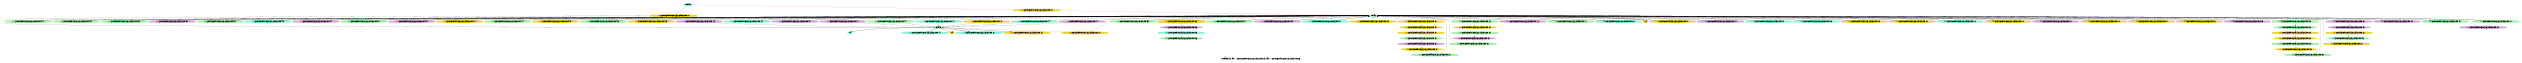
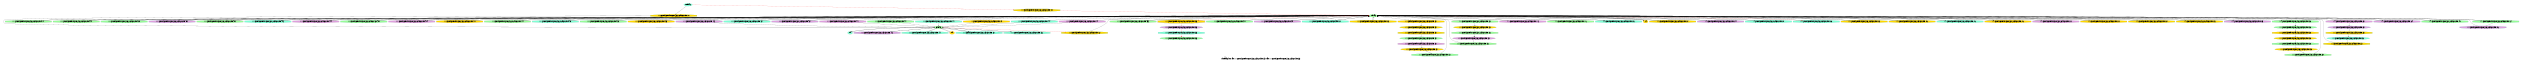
  digraph {
    label="Vulnerability from  'file ../../../Ascon_Sign_Robust/Ascon-Sign-128f/sign.c line 246 to file ../../../Ascon_Sign_Robust/Ascon-Sign-128f/sign.c line 235 ' "
    node [color=teal fillcolor=gold shape=octagon style="solid,filled"]
    edge [arrowhead=tee]
    node_495 [color=gray40 fillcolor=palegreen shape=ellipse style="dashed,filled"]
    n2 [fillcolor=plum label="../../../Ascon_Sign_Robust/Ascon-Sign-128f/sign.c Line  189"]
    n3 [fillcolor=palegreen label="../../../Ascon_Sign_Robust/Ascon-Sign-128f/sign.c Line  190"]
    n4 [color=gray40 fillcolor=palegreen label="../../../Ascon_Sign_Robust/Ascon-Sign-128f/sign.c Line  177"]
    n5 [color=gray40 fillcolor=palegreen label="../../../Ascon_Sign_Robust/Ascon-Sign-128f/sign.c Line  191"]
    n6 [fillcolor=palegreen label="../../../Ascon_Sign_Robust/Ascon-Sign-128f/sign.c Line  202"]
    n7 [fillcolor=plum label="../../../Ascon_Sign_Robust/Ascon-Sign-128f/sign.c Line  202"]
    n8 [color=gray40 fillcolor=palegreen label="../../../Ascon_Sign_Robust/Ascon-Sign-128f/sign.c Line  202"]
    n9 [fillcolor=aquamarine label="../../../Ascon_Sign_Robust/Ascon-Sign-128f/sign.c Line  195"]
    n10 [color=gray40 fillcolor=plum label="../../../Ascon_Sign_Robust/Ascon-Sign-128f/sign.c Line  199"]
-   n11 [fillcolor=palegreen label="../../../Ascon_Sign_Robust/Ascon-Sign-128f/sign.c Line  200"]
+   n11 [fillcolor=palegreen label="../../../Ascon_Sign_Robust/Ascon-Sign-128f/sign.c Sign  200"]
    n12 [color=gray40 fillcolor=plum label="../../../Ascon_Sign_Robust/Ascon-Sign-128f/sign.c Line  109"]
    n13 [color=gray40 label="../../../Ascon_Sign_Robust/Ascon-Sign-128f/sign.c Line  110"]
    n14 [color=gray40 fillcolor=palegreen label="../../../Ascon_Sign_Robust/Ascon-Sign-128f/sign.c Line  119"]
-   n15 [color=gray40 label="../../../Ascon_Sign_Robust/Ascon-Sign-128f/sign.c Line  120"]
+   n15 [color=gray40 fillcolor=aquamarine label="../../../Ascon_Sign_Robust/Ascon-Sign-128f/sign.c Line  120"]
    n16 [fillcolor=palegreen label="../../../Ascon_Sign_Robust/Ascon-Sign-128f/sign.c Line  130"]
    n17 [color=gray40 label="../../../Ascon_Sign_Robust/Ascon-Sign-128f/sign.c Line  133"]
    n18 [fillcolor=palegreen label="../../../Ascon_Sign_Robust/Ascon-Sign-128f/sign.c Line  134"]
    n19 [fillcolor=aquamarine label="../../../Ascon_Sign_Robust/Ascon-Sign-128f/sign.c Line  137"]
    n20 [fillcolor=plum label="../../../Ascon_Sign_Robust/Ascon-Sign-128f/sign.c Line  137"]
    n21 [color=gray40 fillcolor=aquamarine label="../../../Ascon_Sign_Robust/Ascon-Sign-128f/sign.c Line  141"]
    n22 [color=gray40 fillcolor=palegreen label="../../../Ascon_Sign_Robust/Ascon-Sign-128f/sign.c Line  235"]
    n23 [color=gray40 label="../../../Ascon_Sign_Robust/Ascon-Sign-128f/sign.c Line  235" shape=doubleoctagon]
    n24 [fillcolor=palegreen label="../../../Ascon_Sign_Robust/Ascon-Sign-128f/sign.c Line  210"]
    n25 [fillcolor=plum label="../../../Ascon_Sign_Robust/Ascon-Sign-128f/sign.c Line  210"]
    n26 [fillcolor=aquamarine label="../../../Ascon_Sign_Robust/Ascon-Sign-128f/sign.c Line  211"]
    n27 [label="../../../Ascon_Sign_Robust/Ascon-Sign-128f/sign.c Line  213"]
    n28 [fillcolor=aquamarine label="../../../Ascon_Sign_Robust/Ascon-Sign-128f/sign.c Line  144"]
    n29 [color=gray40 fillcolor=plum label="../../../Ascon_Sign_Robust/Ascon-Sign-128f/sign.c Line  144"]
    n30 [fillcolor=plum label="../../../Ascon_Sign_Robust/Ascon-Sign-128f/sign.c Line  145"]
    n31 [color=gray40 fillcolor=plum label="../../../Ascon_Sign_Robust/Ascon-Sign-128f/sign.c Line  147"]
    n32 [fillcolor=palegreen label="../../../Ascon_Sign_Robust/Ascon-Sign-128f/sign.c Line  147"]
    n33 [color=gray40 label="../../../Ascon_Sign_Robust/Ascon-Sign-128f/sign.c Line  151"]
    n34 [color=gray40 fillcolor=palegreen label="../../../Ascon_Sign_Robust/Ascon-Sign-128f/sign.c Line  152"]
    n35 [color=gray40 fillcolor=plum label="../../../Ascon_Sign_Robust/Ascon-Sign-128f/sign.c Line  175"]
    n36 [color=gray40 fillcolor=palegreen label="../../../Ascon_Sign_Robust/Ascon-Sign-128f/sign.c Line  176"]
    n37 [fillcolor=aquamarine label="../../../Ascon_Sign_Robust/Ascon-Sign-128f/sign.c Line  203"]
    n38 [color=gray40 label=null]
    n39 [label="../../../Ascon_Sign_Robust/Ascon-Sign-128f/sign.c Line  227"]
    n40 [fillcolor=plum label="../../../Ascon_Sign_Robust/Ascon-Sign-128f/sign.c Line  219"]
    n41 [fillcolor=aquamarine label="../../../Ascon_Sign_Robust/Ascon-Sign-128f/sign.c Line  207"]
    n42 [fillcolor=aquamarine label="../../../Ascon_Sign_Robust/Ascon-Sign-128f/sign.c Line  208"]
    n43 [label="../../../Ascon_Sign_Robust/Ascon-Sign-128f/sign.c Line  213"]
    n44 [label="../../../Ascon_Sign_Robust/Ascon-Sign-128f/sign.c Line  218"]
    n45 [color=gray40 fillcolor=aquamarine label="../../../Ascon_Sign_Robust/Ascon-Sign-128f/sign.c Line  218"]
    n46 [color=gray40 label="../../../Ascon_Sign_Robust/Ascon-Sign-128f/sign.c Line  218"]
    n47 [color=gray40 fillcolor=plum label="../../../Ascon_Sign_Robust/Ascon-Sign-128f/sign.c Line  222"]
    n48 [color=gray40 label="../../../Ascon_Sign_Robust/Ascon-Sign-128f/sign.c Line  222"]
    n49 [label="../../../Ascon_Sign_Robust/Ascon-Sign-128f/sign.c Line  222"]
    n50 [label="../../../Ascon_Sign_Robust/Ascon-Sign-128f/sign.c Line  225"]
    n51 [fillcolor=plum label="../../../Ascon_Sign_Robust/Ascon-Sign-128f/sign.c Line  225"]
    n52 [fillcolor=palegreen label="../../../Ascon_Sign_Robust/Ascon-Sign-128f/sign.c Line  230"]
    n53 [color=gray40 fillcolor=plum label="../../../Ascon_Sign_Robust/Ascon-Sign-128f/sign.c Line  231"]
    n54 [color=gray40 label="../../../Ascon_Sign_Robust/Ascon-Sign-128f/sign.c Line  142"]
    node_496 [color=gray40 fillcolor=palegreen shape=ellipse style="dashed,filled"]
    n56 [fillcolor=plum label="../../../Ascon_Sign_Robust/Ascon-Sign-128f/sign.c Line  226"]
    n57 [fillcolor=plum label="../../../Ascon_Sign_Robust/Ascon-Sign-128f/sign.c Line  235" shape=ellipse]
    n58 [label="../../../Ascon_Sign_Robust/Ascon-Sign-128f/sign.c Line  151" shape=ellipse]
    n59 [label="../../../Ascon_Sign_Robust/Ascon-Sign-128f/sign.c Line  152" shape=ellipse]
    n60 [fillcolor=palegreen label="../../../Ascon_Sign_Robust/Ascon-Sign-128f/sign.c Line  230" shape=ellipse]
    n61 [fillcolor=plum label="../../../Ascon_Sign_Robust/Ascon-Sign-128f/sign.c Line  231" shape=ellipse]
    n62 [fillcolor=aquamarine label="../../../Ascon_Sign_Robust/Ascon-Sign-128f/sign.c Line  137"]
-   n63 [color=gray40 label="../../../Ascon_Sign_Robust/Ascon-Sign-128f/sign.c Line  138"]
+   n63 [color=gray40 fillcolor=aquamarine label="../../../Ascon_Sign_Robust/Ascon-Sign-128f/sign.c Line  138"]
    n64 [color=gray40 fillcolor=aquamarine label=null]
+   n65 [fillcolor=plum label="../../../Ascon_Sign_Robust/Ascon-Sign-128f/sign.c Line  148"]
    n66 [color=gray40 fillcolor=aquamarine label="../../../Ascon_Sign_Robust/Ascon-Sign-128f/sign.c Line  147"]
    n67 [label="../../../Ascon_Sign_Robust/Ascon-Sign-128f/sign.c Line  167"]
    n68 [color=gray40 label=null]
    n69 [fillcolor=aquamarine label="../../../Ascon_Sign_Robust/Ascon-Sign-128f/sign.c Line  235"]
    n70 [label="../../../Ascon_Sign_Robust/Ascon-Sign-128f/sign.c Line  151"]
    n71 [color=gray40 fillcolor=palegreen label="../../../Ascon_Sign_Robust/Ascon-Sign-128f/sign.c Line  152"]
    n72 [color=gray40 label="../../../Ascon_Sign_Robust/Ascon-Sign-128f/sign.c Line  230"]
    n73 [label="../../../Ascon_Sign_Robust/Ascon-Sign-128f/sign.c Line  231"]
    n74 [label="../../../Ascon_Sign_Robust/Ascon-Sign-128f/sign.c Line  100"]
    node_498 [fillcolor=aquamarine shape=ellipse style="dashed,filled"]
    n76 [label="../../../Ascon_Sign_Robust/Ascon-Sign-128f/sign.c Line  101"]
    n77 [color=gray40 fillcolor=plum label="../../../Ascon_Sign_Robust/Ascon-Sign-128f/sign.c Line  152" shape=ellipse]
    n78 [color=gray40 fillcolor=palegreen label="../../../Ascon_Sign_Robust/Ascon-Sign-128f/sign.c Line  152"]
    n79 [fillcolor=palegreen label="../../../Ascon_Sign_Robust/Ascon-Sign-128f/sign.c Line  235" shape=ellipse]
    n80 [fillcolor=palegreen label="../../../Ascon_Sign_Robust/Ascon-Sign-128f/sign.c Line  151" shape=ellipse]
    n81 [color=gray40 fillcolor=plum label="../../../Ascon_Sign_Robust/Ascon-Sign-128f/sign.c Line  151"]
    n82 [color=gray40 label="../../../Ascon_Sign_Robust/Ascon-Sign-128f/sign.c Line  151" shape=ellipse]
    n83 [fillcolor=palegreen label="../../../Ascon_Sign_Robust/Ascon-Sign-128f/sign.c Line  151"]
    n84 [label="../../../Ascon_Sign_Robust/Ascon-Sign-128f/sign.c Line  230" shape=ellipse]
    n85 [fillcolor=palegreen label="../../../Ascon_Sign_Robust/Ascon-Sign-128f/sign.c Line  230"]
    n86 [color=gray40 label="../../../Ascon_Sign_Robust/Ascon-Sign-128f/sign.c Line  230" shape=ellipse]
    n87 [color=gray40 fillcolor=palegreen label="../../../Ascon_Sign_Robust/Ascon-Sign-128f/sign.c Line  230"]
    n88 [fillcolor=aquamarine label="../../../Ascon_Sign_Robust/Ascon-Sign-128f/sign.c Line  231" shape=ellipse]
    n89 [label="../../../Ascon_Sign_Robust/Ascon-Sign-128f/sign.c Line  231"]
    node_495 -> n2 [arrowhead=box]
    node_495 -> n3 [arrowhead=box]
    node_495 -> n4
    node_495 -> n5 [arrowhead=box]
    node_495 -> n6
    node_495 -> n7
    node_495 -> n8 [arrowhead=box]
    node_495 -> n9 [arrowhead=box]
    node_495 -> n10
    node_495 -> n11 [arrowhead=box]
    node_495 -> n12 [arrowhead=box]
    node_495 -> n13 [arrowhead=odot]
    node_495 -> n14 [arrowhead=odot]
    node_495 -> n15 [arrowhead=box]
    node_495 -> n16
    node_495 -> n17 [arrowhead=odot]
    node_495 -> n18 [arrowhead=odot]
    node_495 -> n19 [arrowhead=odot]
    node_495 -> n20 [arrowhead=box]
    node_495 -> n21 [arrowhead=odot]
    node_495 -> n22 [arrowhead=box]
    node_495 -> n23 [arrowhead=box color=red]
    node_495 -> n24
    node_495 -> n25 [arrowhead=box]
    node_495 -> n26
    node_495 -> n27 [arrowhead=odot]
    node_495 -> n28
    node_495 -> n29 [arrowhead=odot]
    node_495 -> n30 [arrowhead=odot]
    node_495 -> n31
    node_495 -> n32
    node_495 -> n33
    node_495 -> n34 [arrowhead=odot]
    node_495 -> n35 [arrowhead=odot]
    node_495 -> n36 [arrowhead=odot]
    node_495 -> n37 [arrowhead=box]
    node_495 -> n38 [arrowhead=box]
    node_495 -> n39 [arrowhead=odot]
    node_495 -> n40
    node_495 -> n41
    node_495 -> n42 [arrowhead=box color=red]
    node_495 -> n43 [arrowhead=odot]
    node_495 -> n44 [arrowhead=odot]
    node_495 -> n45
    node_495 -> n46 [arrowhead=box]
    node_495 -> n47
    node_495 -> n48 [arrowhead=odot]
    node_495 -> n49 [arrowhead=odot]
    node_495 -> n50
    node_495 -> n51 [arrowhead=box]
    node_495 -> n52 [arrowhead=box]
    node_495 -> n53 [arrowhead=box]
    n2 -> node_495
    n3 -> node_495 [arrowhead=odot]
    n4 -> node_495 [arrowhead=odot]
    n5 -> node_495
    n6 -> node_495
    n7 -> node_495
    n8 -> node_495 [arrowhead=odot]
    n9 -> node_495 [arrowhead=box]
    n10 -> node_495 [arrowhead=odot]
    n11 -> node_495
    n12 -> node_495 [arrowhead=odot]
    n13 -> node_495
    n14 -> node_495
    n15 -> node_495 [arrowhead=box]
    n16 -> node_495 [arrowhead=odot]
    n17 -> node_495 [arrowhead=box]
    n18 -> node_495 [arrowhead=box]
    n18 -> n56 [arrowhead=odot]
    n19 -> node_495
    n20 -> node_495 [arrowhead=box]
    n21 -> node_496
    n22 -> node_495 [arrowhead=box]
    n23 -> n57 [arrowhead=odot color=red]
    n24 -> node_495
    n25 -> node_495
    n26 -> node_495 [arrowhead=box]
    n27 -> node_495
    n28 -> node_496 [arrowhead=odot]
    n29 -> node_496
    n30 -> node_496
    n31 -> node_496 [arrowhead=odot]
    n32 -> node_496 [arrowhead=odot]
    n33 -> n58
    n34 -> n59
    n35 -> node_495 [arrowhead=odot]
    n36 -> node_495 [arrowhead=box]
    n37 -> node_495 [arrowhead=box]
    n38 -> node_495 [arrowhead=odot]
    n39 -> node_495 [arrowhead=odot]
    n40 -> node_495 [arrowhead=odot]
    n41 -> node_495
    n42 -> node_495 [arrowhead=odot]
    n43 -> node_495 [arrowhead=odot]
    n44 -> node_495
    n45 -> node_495 [arrowhead=odot]
    n46 -> node_495 [arrowhead=box]
    n47 -> node_495 [arrowhead=odot]
    n48 -> node_495 [arrowhead=odot]
    n49 -> node_495
    n50 -> node_495
    n51 -> node_495 [arrowhead=box]
    n52 -> n60 [arrowhead=box]
    n53 -> n61
    n54 -> node_496 [arrowhead=odot]
    node_496 -> n62 [arrowhead=box]
    node_496 -> n63 [arrowhead=box]
    node_496 -> n64 [arrowhead=box]
+   node_496 -> n65 [arrowhead=odot]
    node_496 -> n66
    node_496 -> n67 [color=red]
    node_496 -> n68 [arrowhead=odot]
    n56 -> node_495 [arrowhead=box]
    n57 -> n69 [color=red]
    n58 -> n70
    n59 -> n71 [arrowhead=odot]
    n60 -> n72 [arrowhead=box]
    n61 -> n73 [arrowhead=odot]
    n62 -> node_496 [arrowhead=box]
    n63 -> node_496 [arrowhead=odot]
    n64 -> node_496 [arrowhead=odot]
+   n65 -> node_496 [arrowhead=odot]
    n66 -> node_496
    n67 -> node_495 [arrowhead=odot]
    n68 -> node_496
    n69 -> n79 [arrowhead=box color=red]
    n70 -> n80 [arrowhead=odot]
    n71 -> n77 [arrowhead=box]
    n72 -> n84
    n73 -> n88
    n74 -> node_495 [arrowhead=box color=red]
    node_498 -> n74 [color=red]
    node_498 -> n76
    n76 -> node_496 [arrowhead=odot]
    n77 -> n78 [arrowhead=odot]
    n78 -> node_495 [arrowhead=box]
    n80 -> n81
    n81 -> n82
    n82 -> n83
    n83 -> node_495 [arrowhead=odot]
    n84 -> n85
    n85 -> n86 [arrowhead=odot]
    n86 -> n87 [arrowhead=odot]
    n87 -> node_495 [arrowhead=box]
    n88 -> n89
    n89 -> node_495
  }
